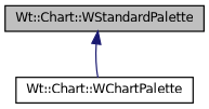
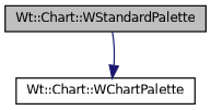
  digraph {
    node [color=black fontname=Helvetica fontsize=10 shape=record style=filled]
    n1 [fillcolor=grey75 fontcolor=black height=0.2 label="Wt::Chart::WStandardPalette" width=0.4]
    n2 [fillcolor=white height=0.2 label="Wt::Chart::WChartPalette" width=0.4]
-   n1 -> n2 [color=midnightblue dir=back fontname=Helvetica fontsize=10 labelfontname=Helvetica labelfontsize=10 style=solid]
+   n2 -> n1 [color=midnightblue dir=back fontname=Helvetica fontsize=10 labelfontname=Helvetica labelfontsize=10 style=solid]
  }
